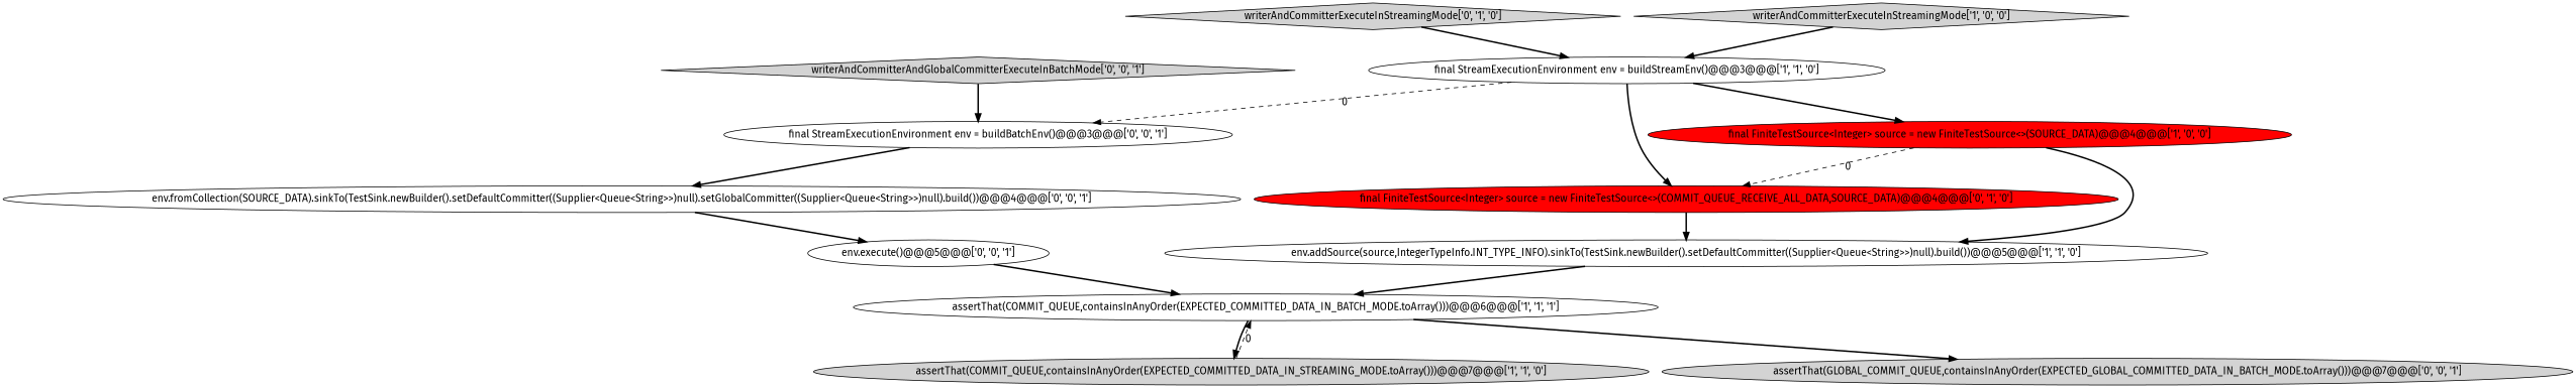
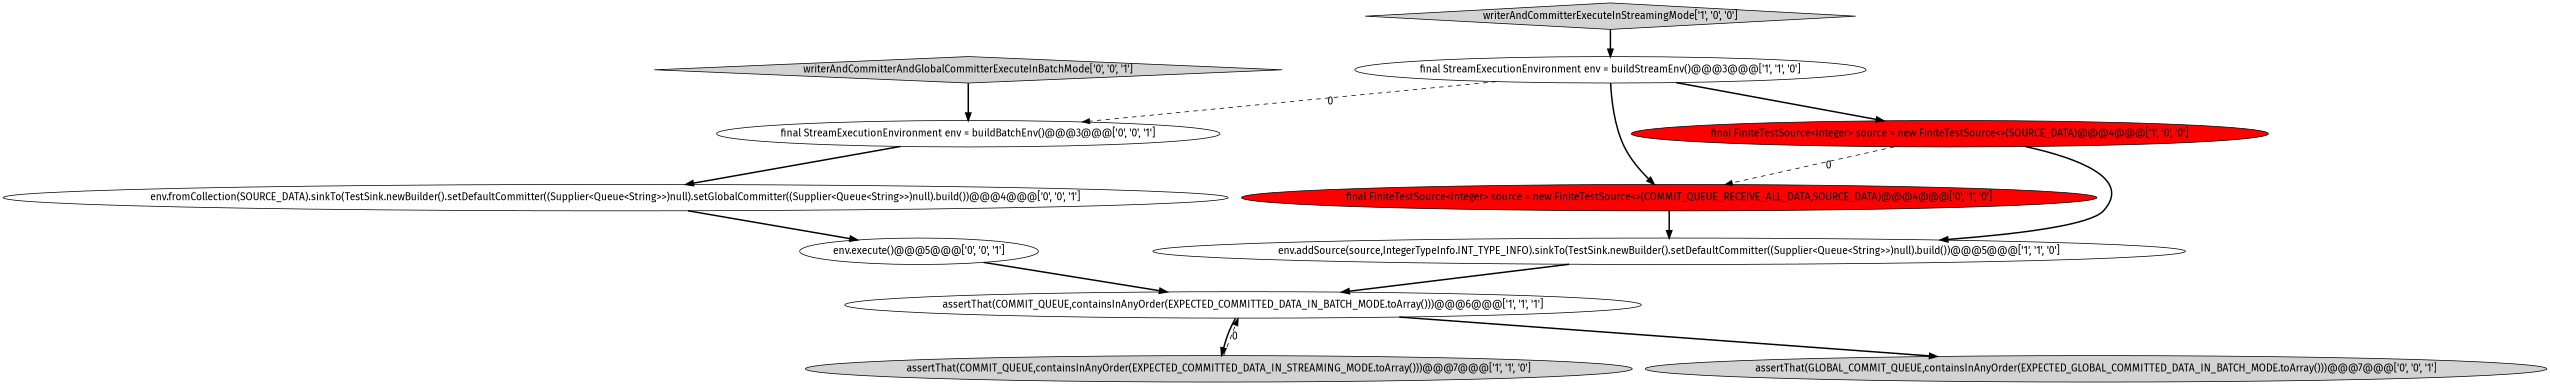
  digraph {
    fontname="Fira Sans"
    node [fillcolor=white shape=ellipse style=filled fontname="Fira Sans"]
    edge [style=bold fontname="Fira Sans"]
    n1 [label="final StreamExecutionEnvironment env = buildStreamEnv()@@@3@@@['1', '1', '0']"]
    n2 [fillcolor=red label="final FiniteTestSource<Integer> source = new FiniteTestSource<>(COMMIT_QUEUE_RECEIVE_ALL_DATA,SOURCE_DATA)@@@4@@@['0', '1', '0']"]
    n3 [fillcolor=red label="final FiniteTestSource<Integer> source = new FiniteTestSource<>(SOURCE_DATA)@@@4@@@['1', '0', '0']"]
    n4 [label="final StreamExecutionEnvironment env = buildBatchEnv()@@@3@@@['0', '0', '1']"]
    n5 [label="env.execute()@@@5@@@['0', '0', '1']"]
    n6 [label="assertThat(COMMIT_QUEUE,containsInAnyOrder(EXPECTED_COMMITTED_DATA_IN_BATCH_MODE.toArray()))@@@6@@@['1', '1', '1']"]
    n7 [fillcolor=lightgray label="writerAndCommitterAndGlobalCommitterExecuteInBatchMode['0', '0', '1']" shape=diamond]
    n8 [label="env.addSource(source,IntegerTypeInfo.INT_TYPE_INFO).sinkTo(TestSink.newBuilder().setDefaultCommitter((Supplier<Queue<String>>)null).build())@@@5@@@['1', '1', '0']"]
    n9 [fillcolor=lightgray label="assertThat(COMMIT_QUEUE,containsInAnyOrder(EXPECTED_COMMITTED_DATA_IN_STREAMING_MODE.toArray()))@@@7@@@['1', '1', '0']"]
    n10 [fillcolor=lightgray label="assertThat(GLOBAL_COMMIT_QUEUE,containsInAnyOrder(EXPECTED_GLOBAL_COMMITTED_DATA_IN_BATCH_MODE.toArray()))@@@7@@@['0', '0', '1']"]
    n11 [label="env.fromCollection(SOURCE_DATA).sinkTo(TestSink.newBuilder().setDefaultCommitter((Supplier<Queue<String>>)null).setGlobalCommitter((Supplier<Queue<String>>)null).build())@@@4@@@['0', '0', '1']"]
-   n12 [fillcolor=lightgray label="writerAndCommitterExecuteInStreamingMode['0', '1', '0']" shape=diamond]
    n13 [fillcolor=lightgray label="writerAndCommitterExecuteInStreamingMode['1', '0', '0']" shape=diamond]
    n1 -> n2
    n1 -> n3
    n1 -> n4 [label=0 style=dashed]
    n2 -> n8
    n3 -> n2 [label=0 style=dashed]
    n3 -> n8
    n4 -> n11
    n5 -> n6
    n6 -> n9
    n6 -> n10
    n7 -> n4
    n8 -> n6
    n9 -> n6 [label=0 style=dashed]
    n11 -> n5
-   n12 -> n1
    n13 -> n1
  }
